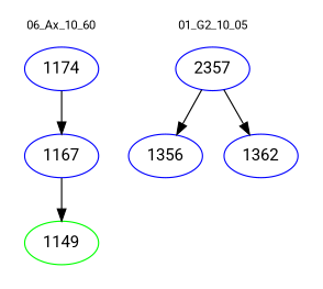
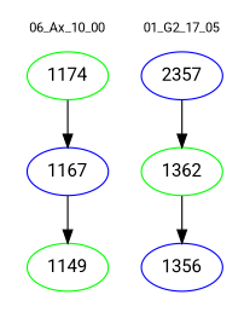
  digraph {
    fontname=Roboto
    node [color=blue fontname=Roboto]
    edge [color=black fontname=Roboto]
    n1 [label=1167]
    n2 [color=green label=1149]
-   n3 [label=1174]
+   n3 [color=green label=1174]
    n4 [label=2357]
    n5 [label=1356]
-   n6 [label=1362]
+   n6 [color=green label=1362]
    subgraph cluster_1 {
      color=white
      fontsize=10
-     label="06_Ax_10_60"
+     label="06_Ax_10_00"
      n1
      n2
      n3
    }
    subgraph cluster_2 {
      color=white
      fontsize=10
-     label="01_G2_10_05"
+     label="01_G2_17_05"
      n4
      n5
      n6
    }
    n1 -> n2
    n3 -> n1
-   n4 -> n5
+   n6 -> n5
    n4 -> n6
  }
